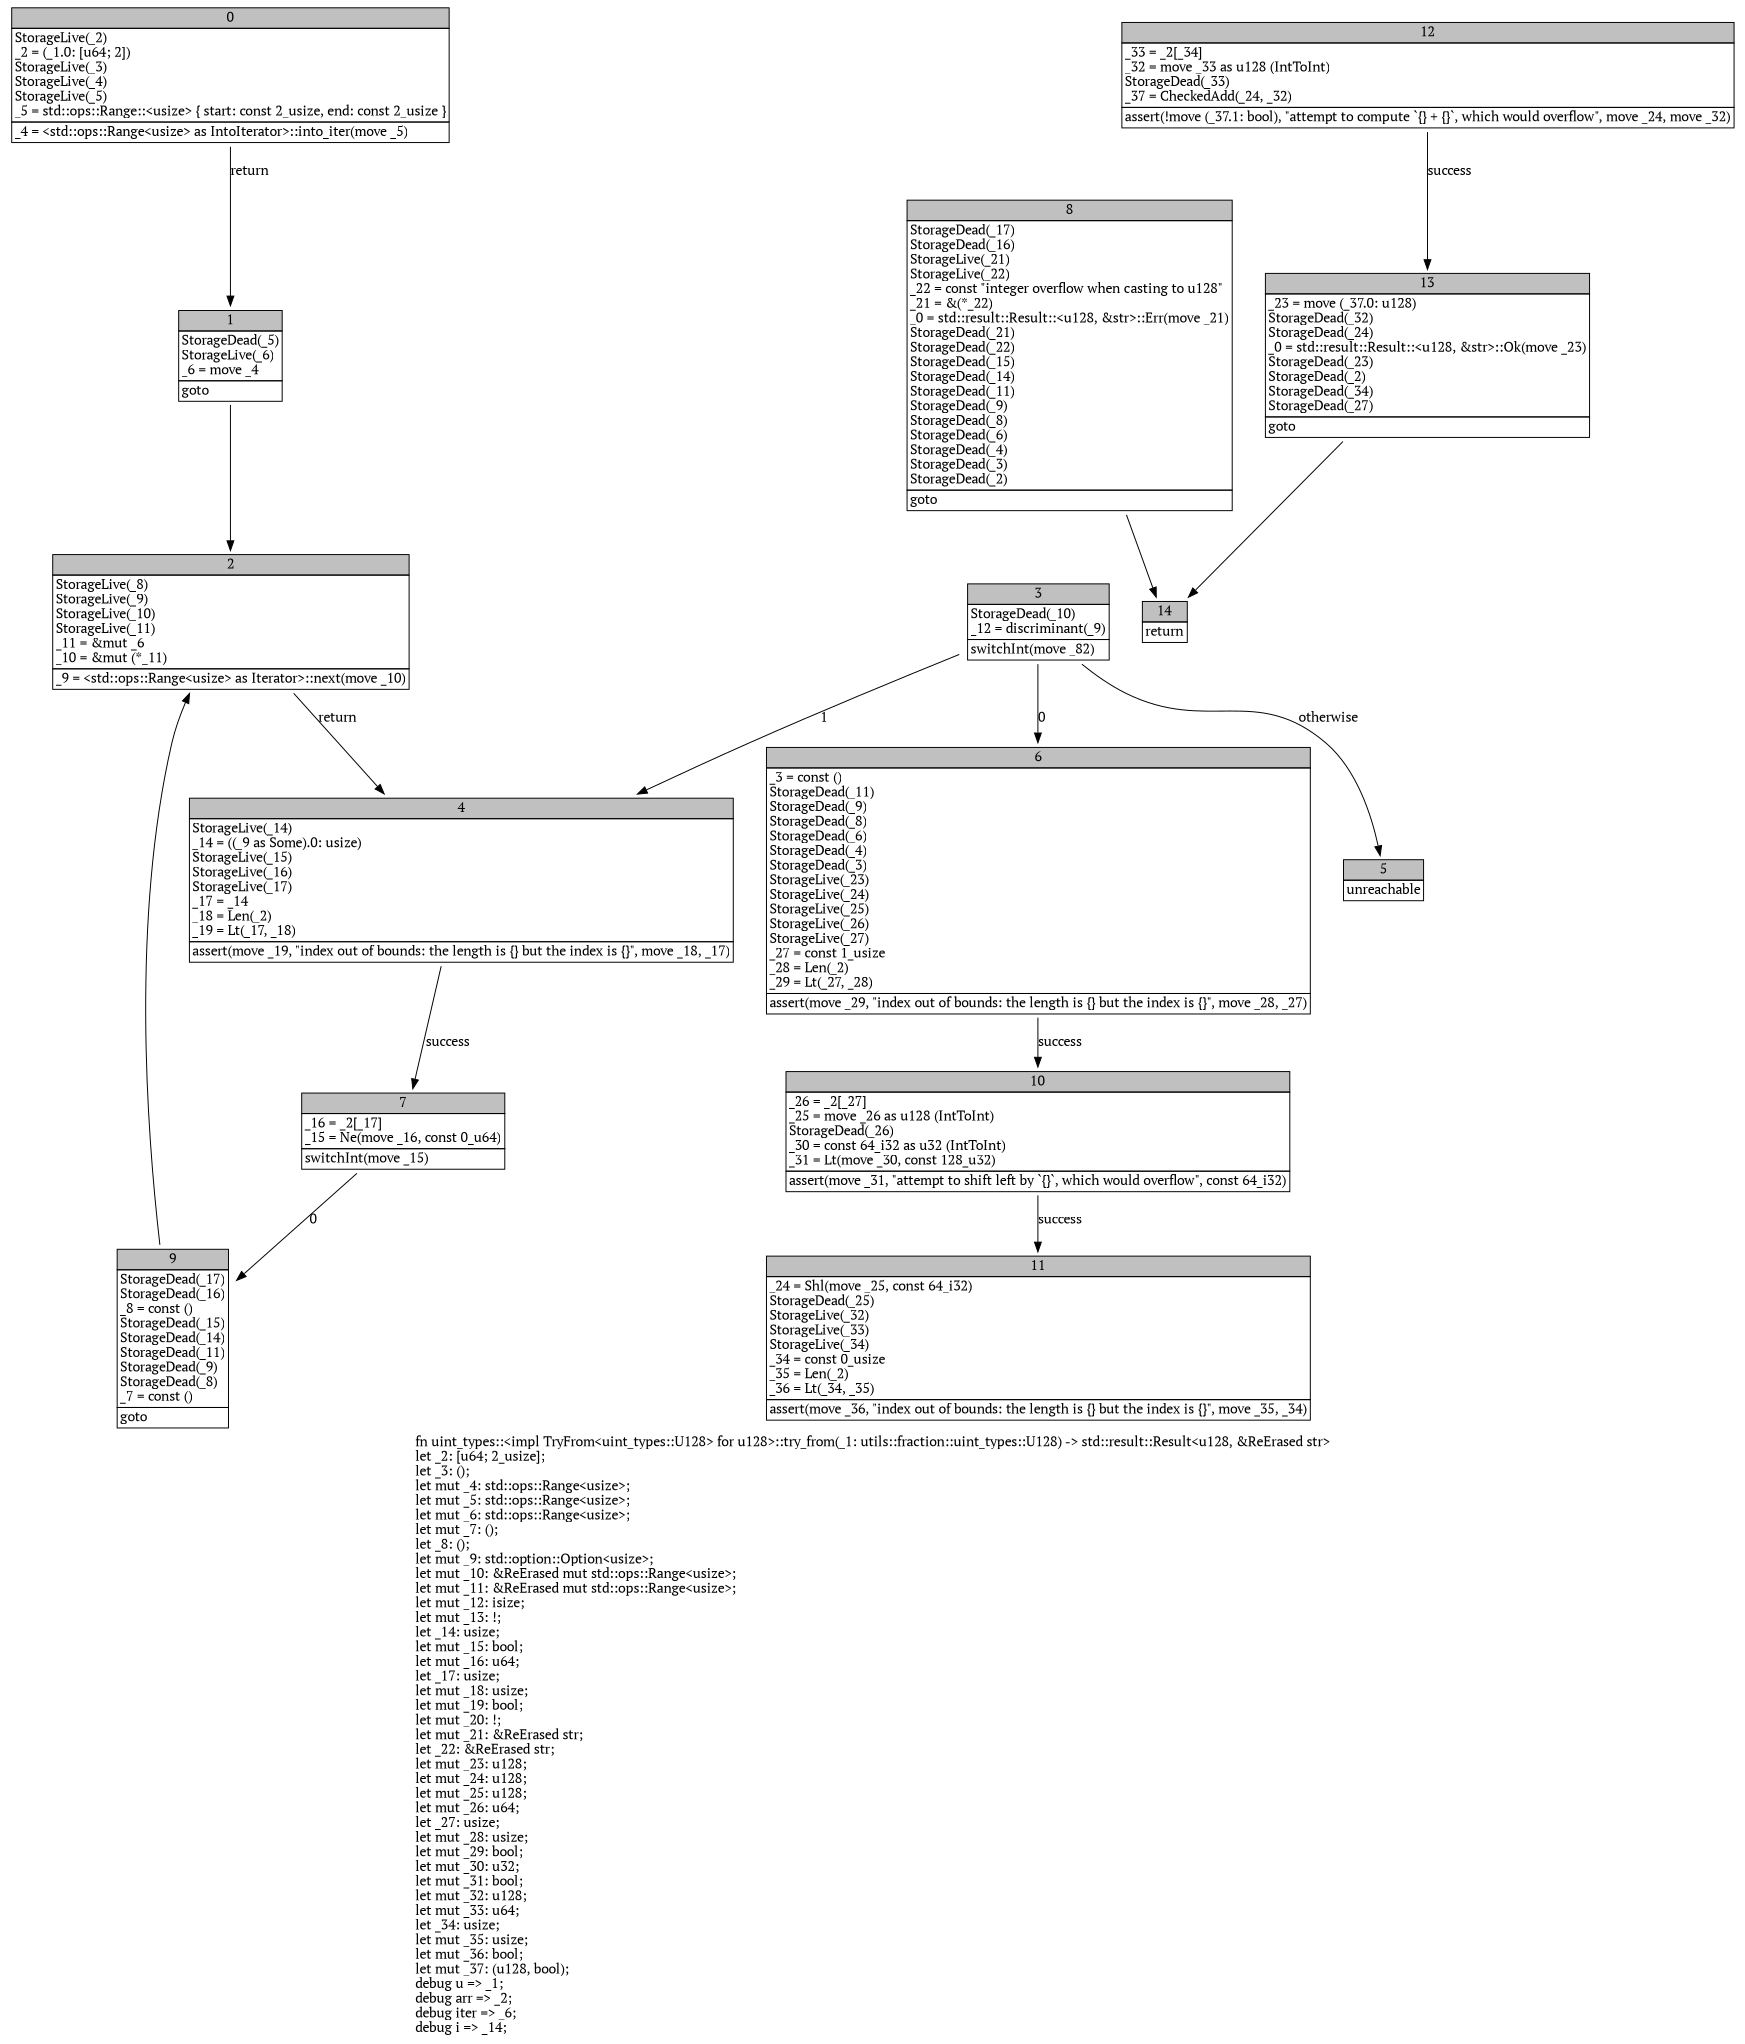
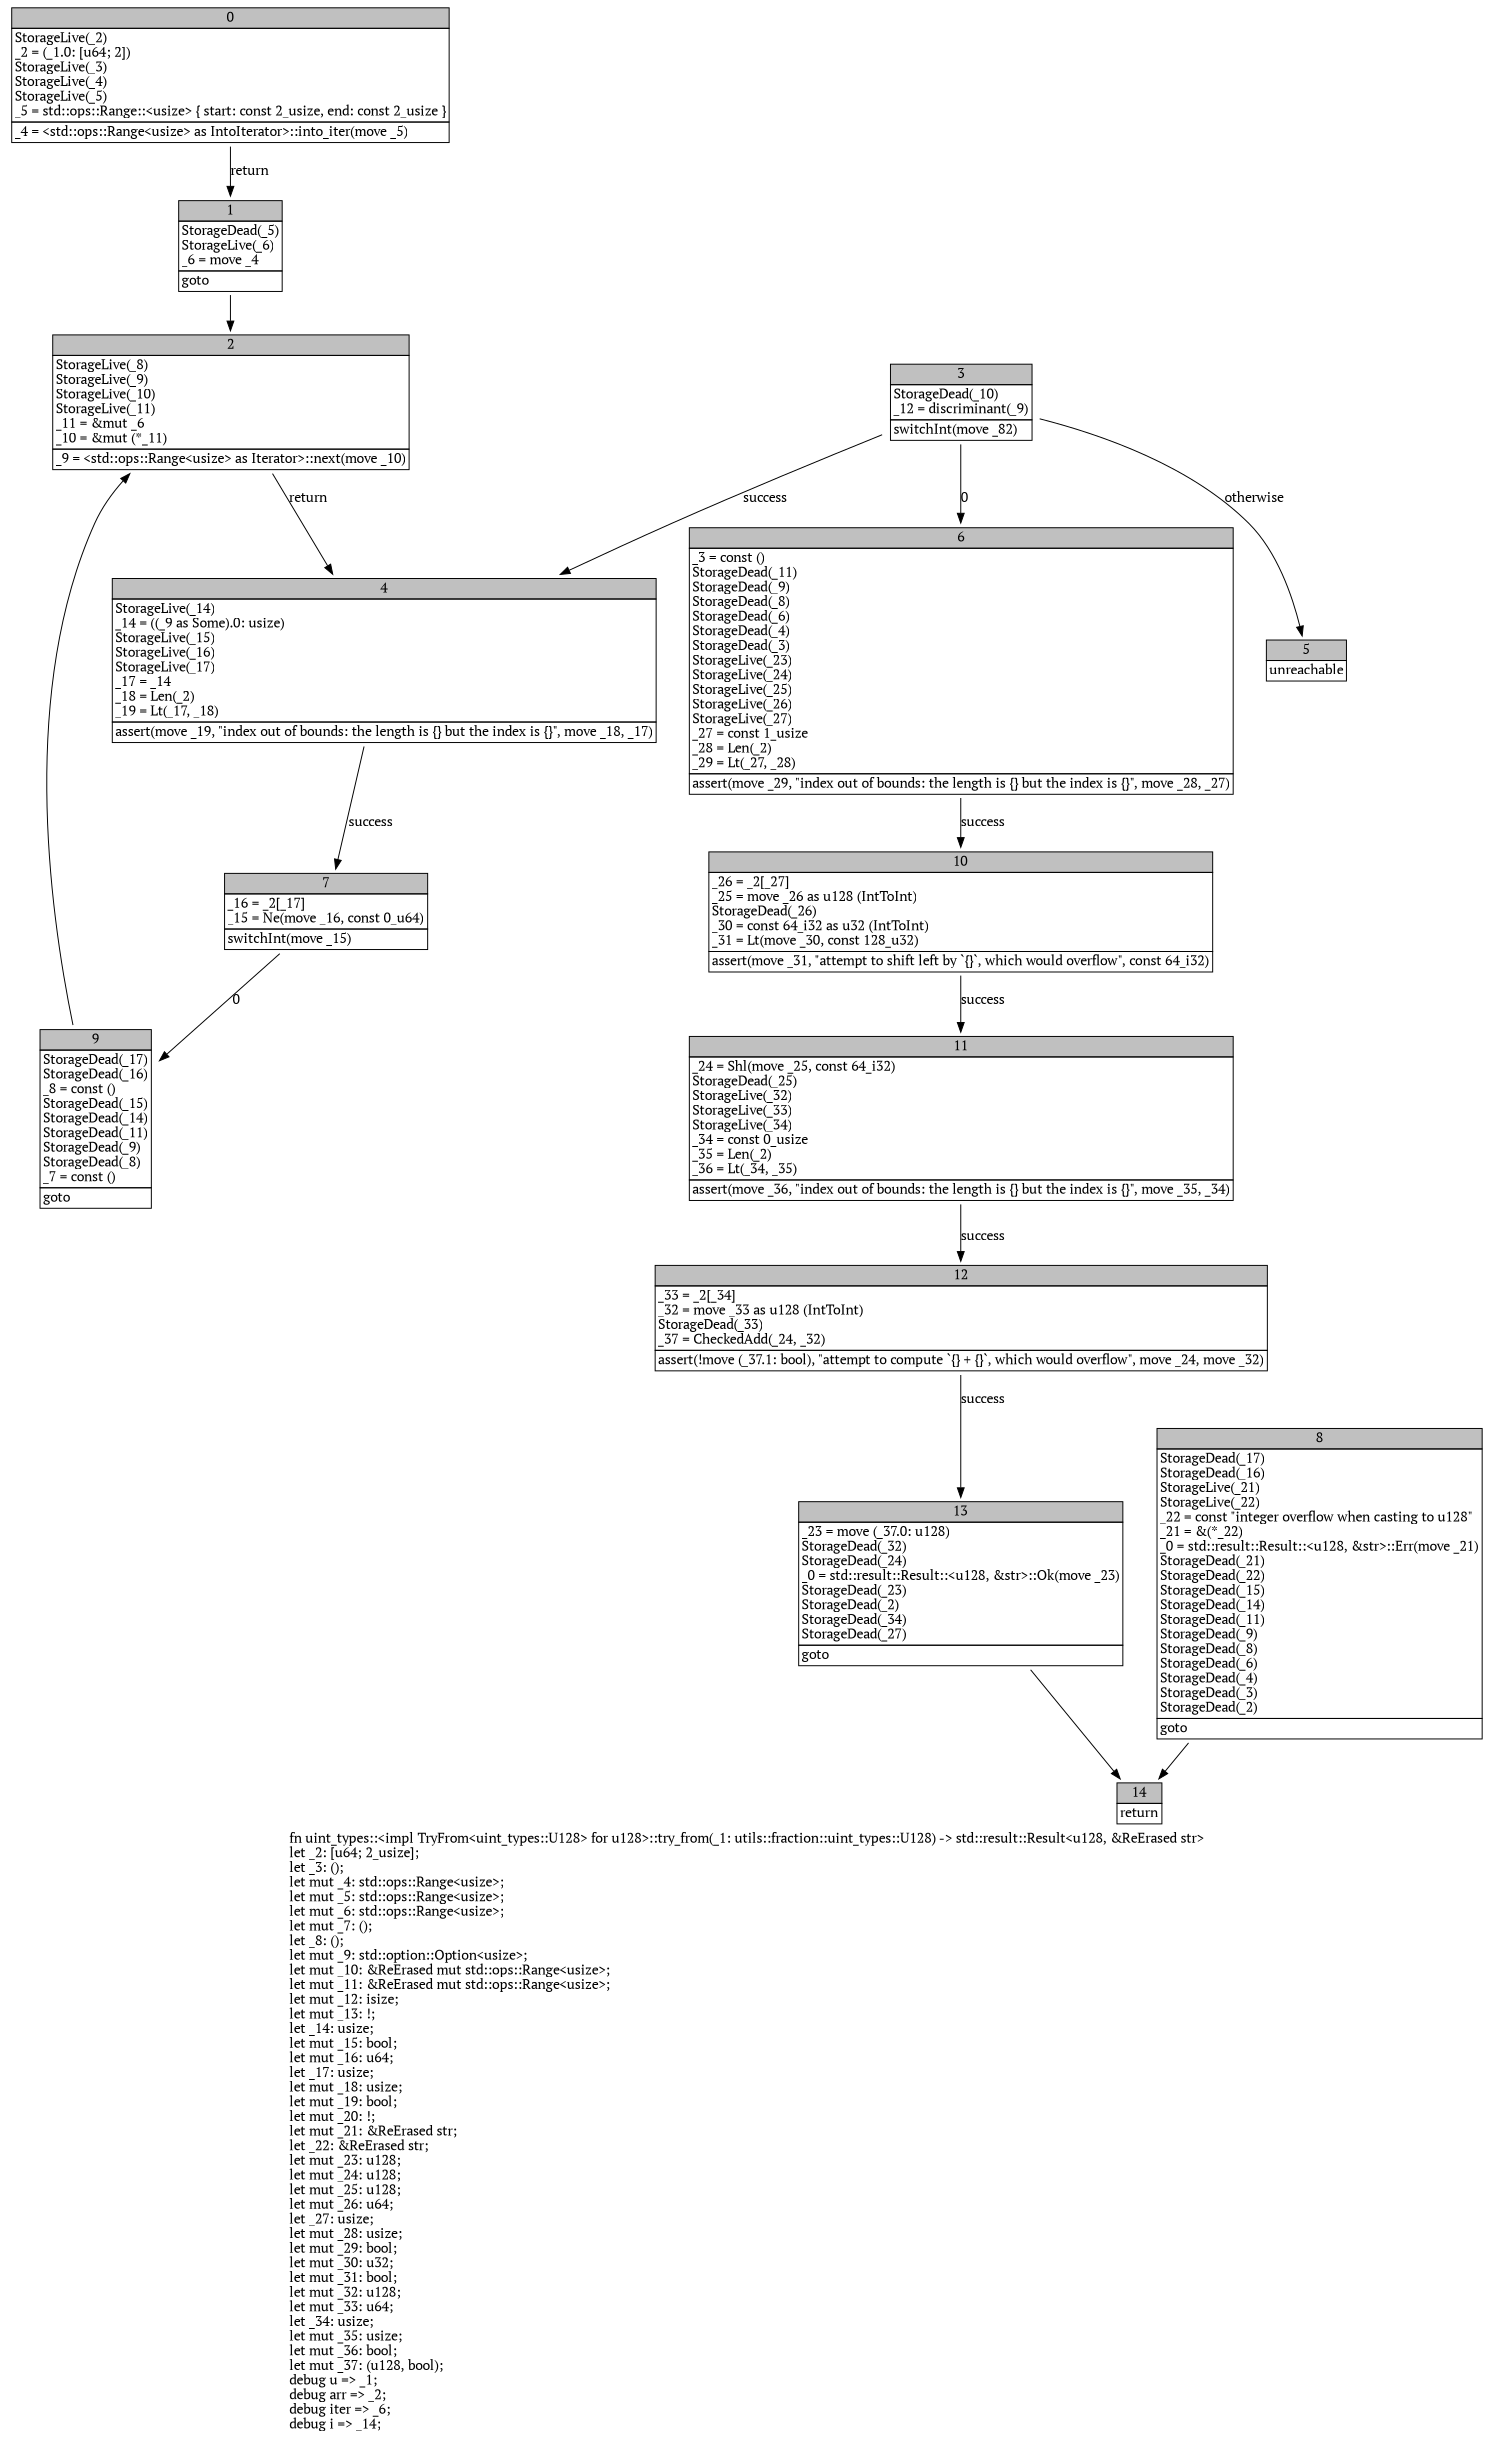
  digraph {
    fontname="PT Serif"
    label=<fn uint_types::&lt;impl TryFrom&lt;uint_types::U128&gt; for u128&gt;::try_from(_1: utils::fraction::uint_types::U128) -&gt; std::result::Result&lt;u128, &amp;ReErased str&gt;<br align="left"/>let _2: [u64; 2_usize];<br align="left"/>let _3: ();<br align="left"/>let mut _4: std::ops::Range&lt;usize&gt;;<br align="left"/>let mut _5: std::ops::Range&lt;usize&gt;;<br align="left"/>let mut _6: std::ops::Range&lt;usize&gt;;<br align="left"/>let mut _7: ();<br align="left"/>let _8: ();<br align="left"/>let mut _9: std::option::Option&lt;usize&gt;;<br align="left"/>let mut _10: &amp;ReErased mut std::ops::Range&lt;usize&gt;;<br align="left"/>let mut _11: &amp;ReErased mut std::ops::Range&lt;usize&gt;;<br align="left"/>let mut _12: isize;<br align="left"/>let mut _13: !;<br align="left"/>let _14: usize;<br align="left"/>let mut _15: bool;<br align="left"/>let mut _16: u64;<br align="left"/>let _17: usize;<br align="left"/>let mut _18: usize;<br align="left"/>let mut _19: bool;<br align="left"/>let mut _20: !;<br align="left"/>let mut _21: &amp;ReErased str;<br align="left"/>let _22: &amp;ReErased str;<br align="left"/>let mut _23: u128;<br align="left"/>let mut _24: u128;<br align="left"/>let mut _25: u128;<br align="left"/>let mut _26: u64;<br align="left"/>let _27: usize;<br align="left"/>let mut _28: usize;<br align="left"/>let mut _29: bool;<br align="left"/>let mut _30: u32;<br align="left"/>let mut _31: bool;<br align="left"/>let mut _32: u128;<br align="left"/>let mut _33: u64;<br align="left"/>let _34: usize;<br align="left"/>let mut _35: usize;<br align="left"/>let mut _36: bool;<br align="left"/>let mut _37: (u128, bool);<br align="left"/>debug u =&gt; _1;<br align="left"/>debug arr =&gt; _2;<br align="left"/>debug iter =&gt; _6;<br align="left"/>debug i =&gt; _14;<br align="left"/>>
    node [fontname="PT Serif" shape=none]
    edge [fontname="PT Serif"]
    n1 [label=<<table border="0" cellborder="1" cellspacing="0"><tr><td bgcolor="gray" align="center" colspan="1">0</td></tr><tr><td align="left" balign="left">StorageLive(_2)<br/>_2 = (_1.0: [u64; 2])<br/>StorageLive(_3)<br/>StorageLive(_4)<br/>StorageLive(_5)<br/>_5 = std::ops::Range::&lt;usize&gt; { start: const 2_usize, end: const 2_usize }<br/></td></tr><tr><td align="left">_4 = &lt;std::ops::Range&lt;usize&gt; as IntoIterator&gt;::into_iter(move _5)</td></tr></table>>]
    n2 [label=<<table border="0" cellborder="1" cellspacing="0"><tr><td bgcolor="gray" align="center" colspan="1">1</td></tr><tr><td align="left" balign="left">StorageDead(_5)<br/>StorageLive(_6)<br/>_6 = move _4<br/></td></tr><tr><td align="left">goto</td></tr></table>>]
    n3 [label=<<table border="0" cellborder="1" cellspacing="0"><tr><td bgcolor="gray" align="center" colspan="1">2</td></tr><tr><td align="left" balign="left">StorageLive(_8)<br/>StorageLive(_9)<br/>StorageLive(_10)<br/>StorageLive(_11)<br/>_11 = &amp;mut _6<br/>_10 = &amp;mut (*_11)<br/></td></tr><tr><td align="left">_9 = &lt;std::ops::Range&lt;usize&gt; as Iterator&gt;::next(move _10)</td></tr></table>>]
    n4 [label=<<table border="0" cellborder="1" cellspacing="0"><tr><td bgcolor="gray" align="center" colspan="1">4</td></tr><tr><td align="left" balign="left">StorageLive(_14)<br/>_14 = ((_9 as Some).0: usize)<br/>StorageLive(_15)<br/>StorageLive(_16)<br/>StorageLive(_17)<br/>_17 = _14<br/>_18 = Len(_2)<br/>_19 = Lt(_17, _18)<br/></td></tr><tr><td align="left">assert(move _19, &quot;index out of bounds: the length is {} but the index is {}&quot;, move _18, _17)</td></tr></table>>]
    n5 [label=<<table border="0" cellborder="1" cellspacing="0"><tr><td bgcolor="gray" align="center" colspan="1">3</td></tr><tr><td align="left" balign="left">StorageDead(_10)<br/>_12 = discriminant(_9)<br/></td></tr><tr><td align="left">switchInt(move _82)</td></tr></table>>]
    n6 [label=<<table border="0" cellborder="1" cellspacing="0"><tr><td bgcolor="gray" align="center" colspan="1">5</td></tr><tr><td align="left">unreachable</td></tr></table>>]
    n7 [label=<<table border="0" cellborder="1" cellspacing="0"><tr><td bgcolor="gray" align="center" colspan="1">6</td></tr><tr><td align="left" balign="left">_3 = const ()<br/>StorageDead(_11)<br/>StorageDead(_9)<br/>StorageDead(_8)<br/>StorageDead(_6)<br/>StorageDead(_4)<br/>StorageDead(_3)<br/>StorageLive(_23)<br/>StorageLive(_24)<br/>StorageLive(_25)<br/>StorageLive(_26)<br/>StorageLive(_27)<br/>_27 = const 1_usize<br/>_28 = Len(_2)<br/>_29 = Lt(_27, _28)<br/></td></tr><tr><td align="left">assert(move _29, &quot;index out of bounds: the length is {} but the index is {}&quot;, move _28, _27)</td></tr></table>>]
    n8 [label=<<table border="0" cellborder="1" cellspacing="0"><tr><td bgcolor="gray" align="center" colspan="1">7</td></tr><tr><td align="left" balign="left">_16 = _2[_17]<br/>_15 = Ne(move _16, const 0_u64)<br/></td></tr><tr><td align="left">switchInt(move _15)</td></tr></table>>]
    n9 [label=<<table border="0" cellborder="1" cellspacing="0"><tr><td bgcolor="gray" align="center" colspan="1">10</td></tr><tr><td align="left" balign="left">_26 = _2[_27]<br/>_25 = move _26 as u128 (IntToInt)<br/>StorageDead(_26)<br/>_30 = const 64_i32 as u32 (IntToInt)<br/>_31 = Lt(move _30, const 128_u32)<br/></td></tr><tr><td align="left">assert(move _31, &quot;attempt to shift left by `{}`, which would overflow&quot;, const 64_i32)</td></tr></table>>]
    n10 [label=<<table border="0" cellborder="1" cellspacing="0"><tr><td bgcolor="gray" align="center" colspan="1">9</td></tr><tr><td align="left" balign="left">StorageDead(_17)<br/>StorageDead(_16)<br/>_8 = const ()<br/>StorageDead(_15)<br/>StorageDead(_14)<br/>StorageDead(_11)<br/>StorageDead(_9)<br/>StorageDead(_8)<br/>_7 = const ()<br/></td></tr><tr><td align="left">goto</td></tr></table>>]
    n11 [label=<<table border="0" cellborder="1" cellspacing="0"><tr><td bgcolor="gray" align="center" colspan="1">11</td></tr><tr><td align="left" balign="left">_24 = Shl(move _25, const 64_i32)<br/>StorageDead(_25)<br/>StorageLive(_32)<br/>StorageLive(_33)<br/>StorageLive(_34)<br/>_34 = const 0_usize<br/>_35 = Len(_2)<br/>_36 = Lt(_34, _35)<br/></td></tr><tr><td align="left">assert(move _36, &quot;index out of bounds: the length is {} but the index is {}&quot;, move _35, _34)</td></tr></table>>]
    n12 [label=<<table border="0" cellborder="1" cellspacing="0"><tr><td bgcolor="gray" align="center" colspan="1">8</td></tr><tr><td align="left" balign="left">StorageDead(_17)<br/>StorageDead(_16)<br/>StorageLive(_21)<br/>StorageLive(_22)<br/>_22 = const &quot;integer overflow when casting to u128&quot;<br/>_21 = &amp;(*_22)<br/>_0 = std::result::Result::&lt;u128, &amp;str&gt;::Err(move _21)<br/>StorageDead(_21)<br/>StorageDead(_22)<br/>StorageDead(_15)<br/>StorageDead(_14)<br/>StorageDead(_11)<br/>StorageDead(_9)<br/>StorageDead(_8)<br/>StorageDead(_6)<br/>StorageDead(_4)<br/>StorageDead(_3)<br/>StorageDead(_2)<br/></td></tr><tr><td align="left">goto</td></tr></table>>]
    n13 [label=<<table border="0" cellborder="1" cellspacing="0"><tr><td bgcolor="gray" align="center" colspan="1">14</td></tr><tr><td align="left">return</td></tr></table>>]
    n14 [label=<<table border="0" cellborder="1" cellspacing="0"><tr><td bgcolor="gray" align="center" colspan="1">12</td></tr><tr><td align="left" balign="left">_33 = _2[_34]<br/>_32 = move _33 as u128 (IntToInt)<br/>StorageDead(_33)<br/>_37 = CheckedAdd(_24, _32)<br/></td></tr><tr><td align="left">assert(!move (_37.1: bool), &quot;attempt to compute `{} + {}`, which would overflow&quot;, move _24, move _32)</td></tr></table>>]
    n15 [label=<<table border="0" cellborder="1" cellspacing="0"><tr><td bgcolor="gray" align="center" colspan="1">13</td></tr><tr><td align="left" balign="left">_23 = move (_37.0: u128)<br/>StorageDead(_32)<br/>StorageDead(_24)<br/>_0 = std::result::Result::&lt;u128, &amp;str&gt;::Ok(move _23)<br/>StorageDead(_23)<br/>StorageDead(_2)<br/>StorageDead(_34)<br/>StorageDead(_27)<br/></td></tr><tr><td align="left">goto</td></tr></table>>]
    n1 -> n2 [label=return]
    n2 -> n3
    n3 -> n4 [label=return]
    n4 -> n8 [label=success]
-   n5 -> n4 [label=1]
+   n5 -> n4 [label=success]
    n5 -> n6 [label=otherwise]
    n5 -> n7 [label=0]
    n7 -> n9 [label=success]
    n8 -> n10 [label=0]
    n9 -> n11 [label=success]
    n10 -> n3
+   n11 -> n14 [label=success]
    n12 -> n13
    n14 -> n15 [label=success]
    n15 -> n13
  }
